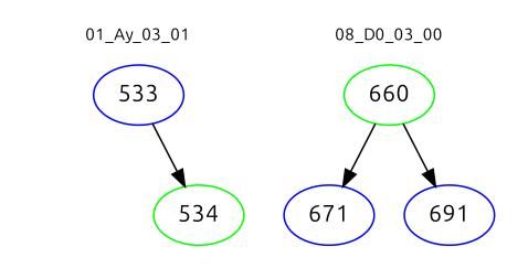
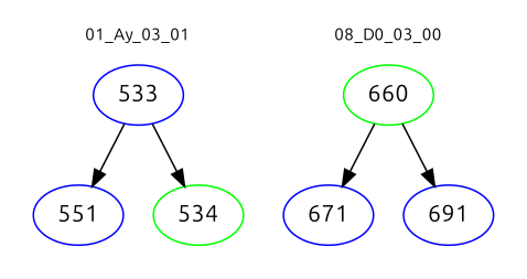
  digraph {
    fontname=Ubuntu
    node [color=blue fontname=Ubuntu]
    edge [color=black fontname=Ubuntu]
    n1 [label=533]
+   n2 [label=551]
    n3 [color=green label=534]
    n4 [color=green label=660]
    n5 [label=671]
    n6 [label=691]
    subgraph cluster_1 {
      color=white
      fontsize=10
      label="01_Ay_03_01"
      n1
+     n2
      n3
    }
    subgraph cluster_2 {
      color=white
      fontsize=10
      label="08_D0_03_00"
      n4
      n5
      n6
    }
+   n1 -> n2
    n1 -> n3
    n4 -> n5
    n4 -> n6
  }
